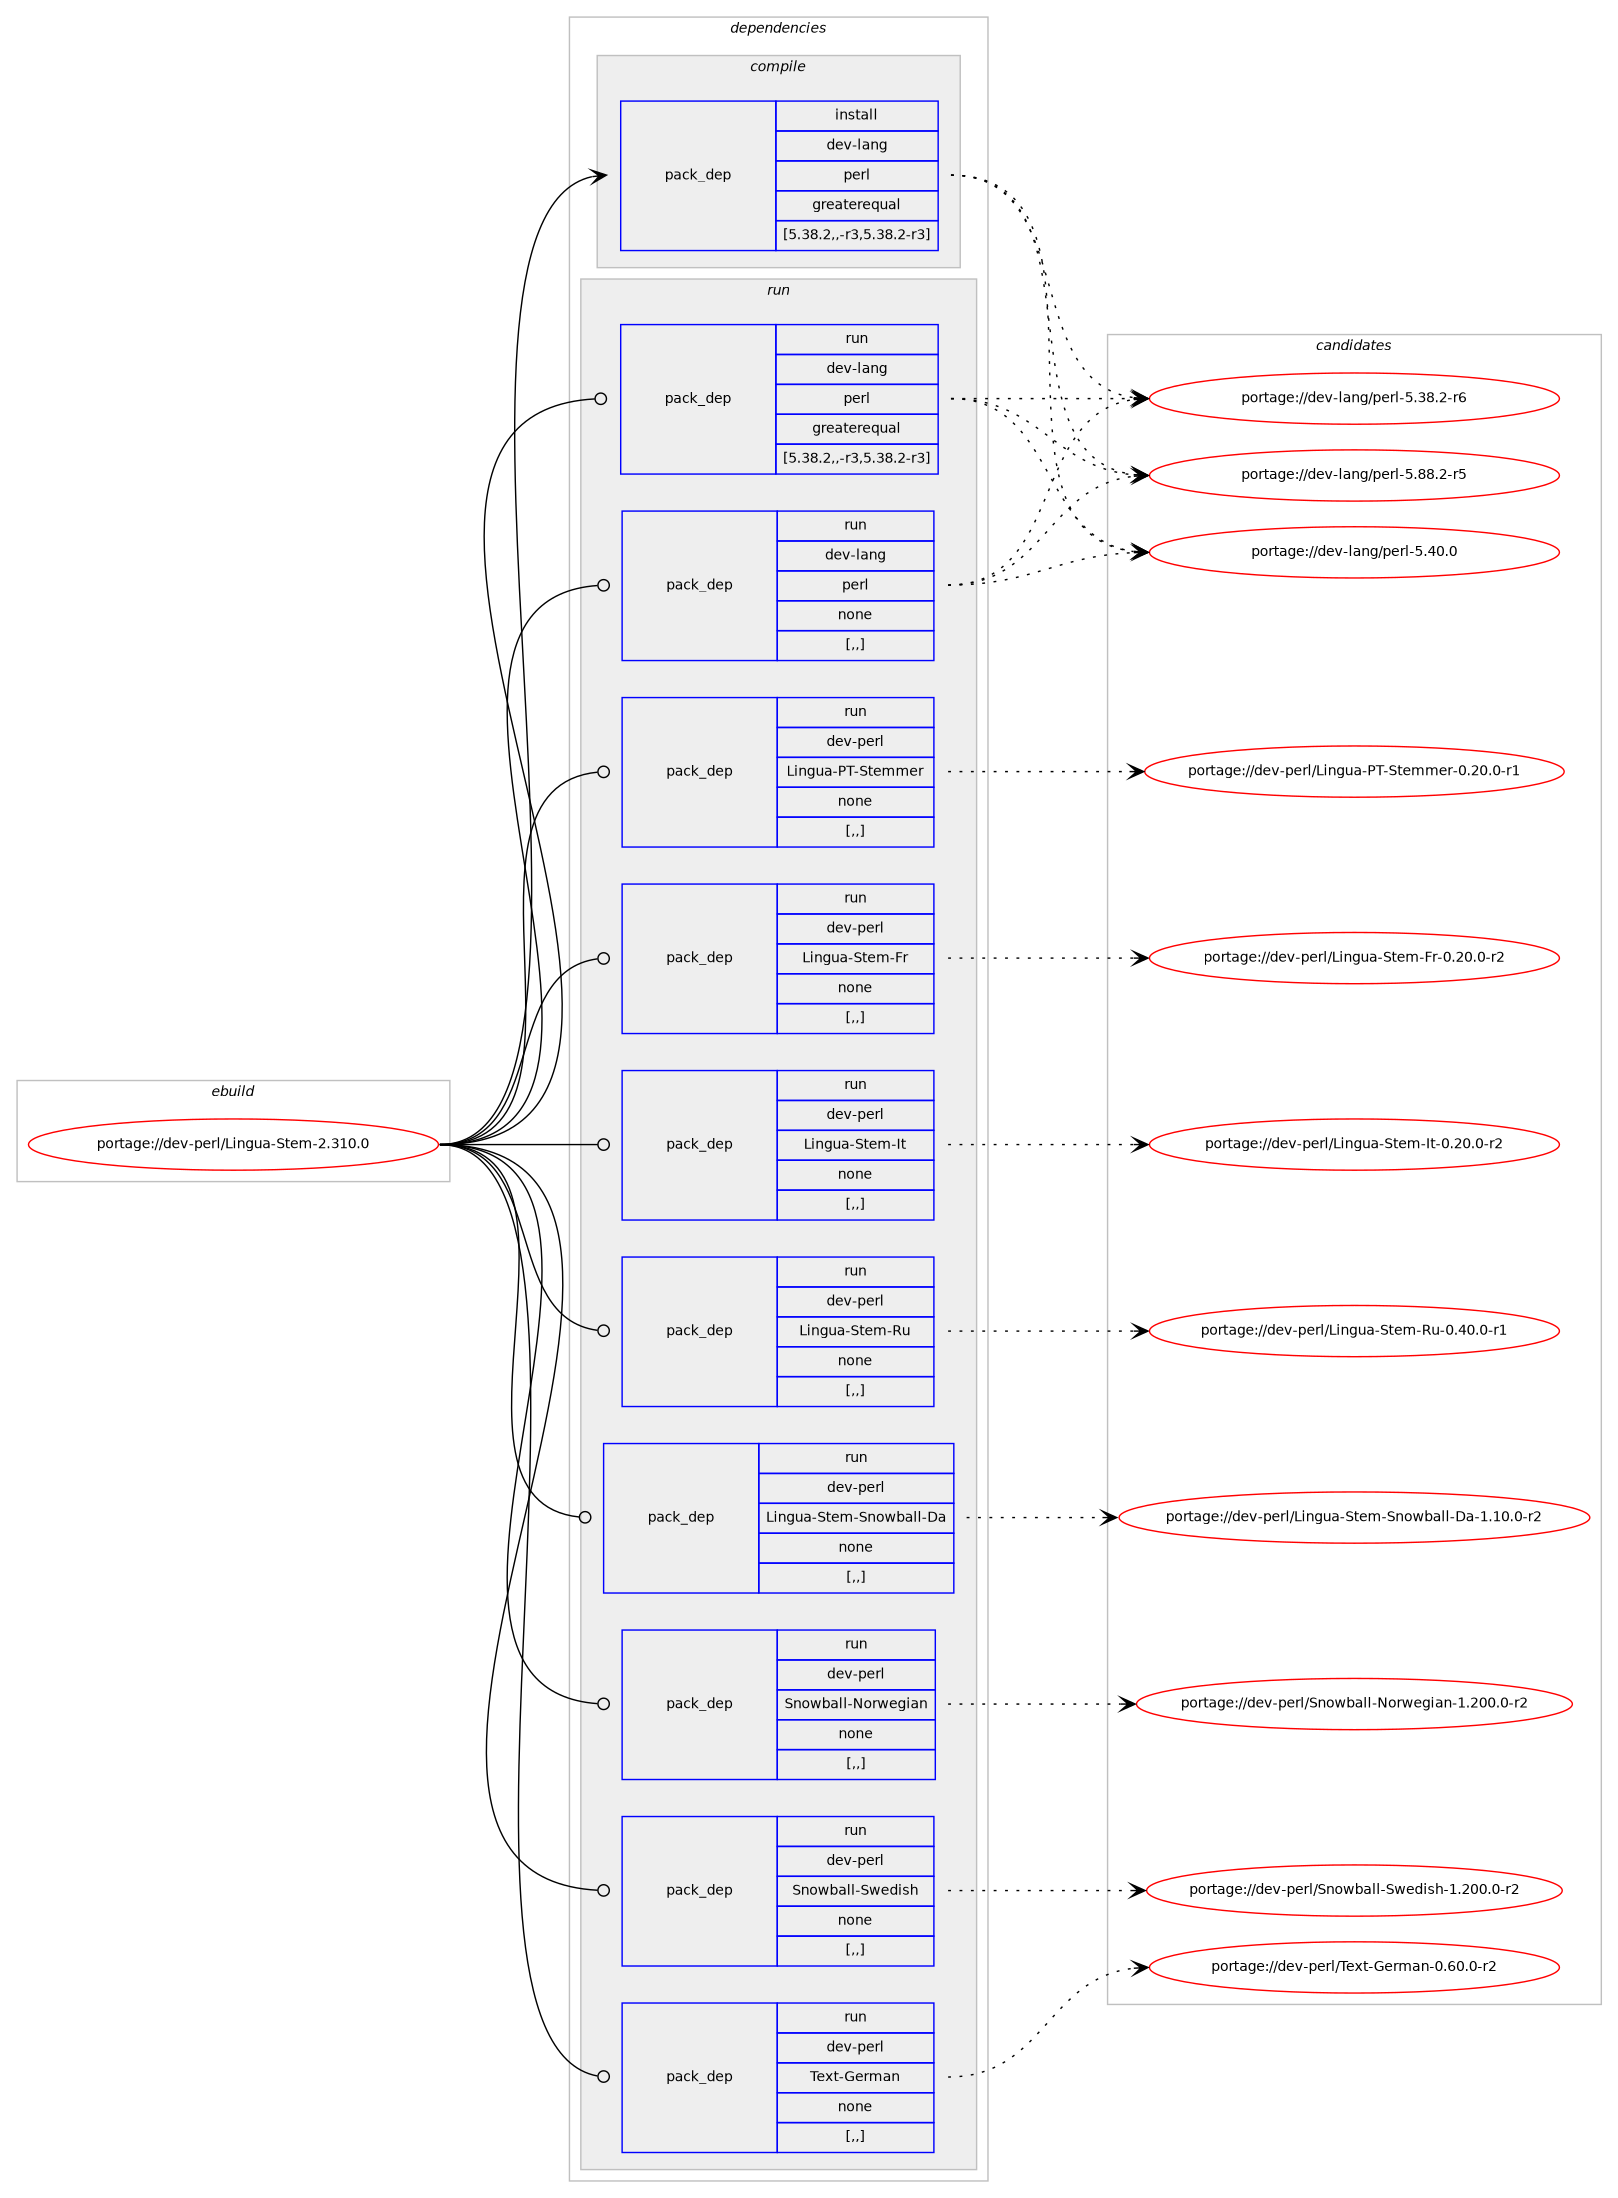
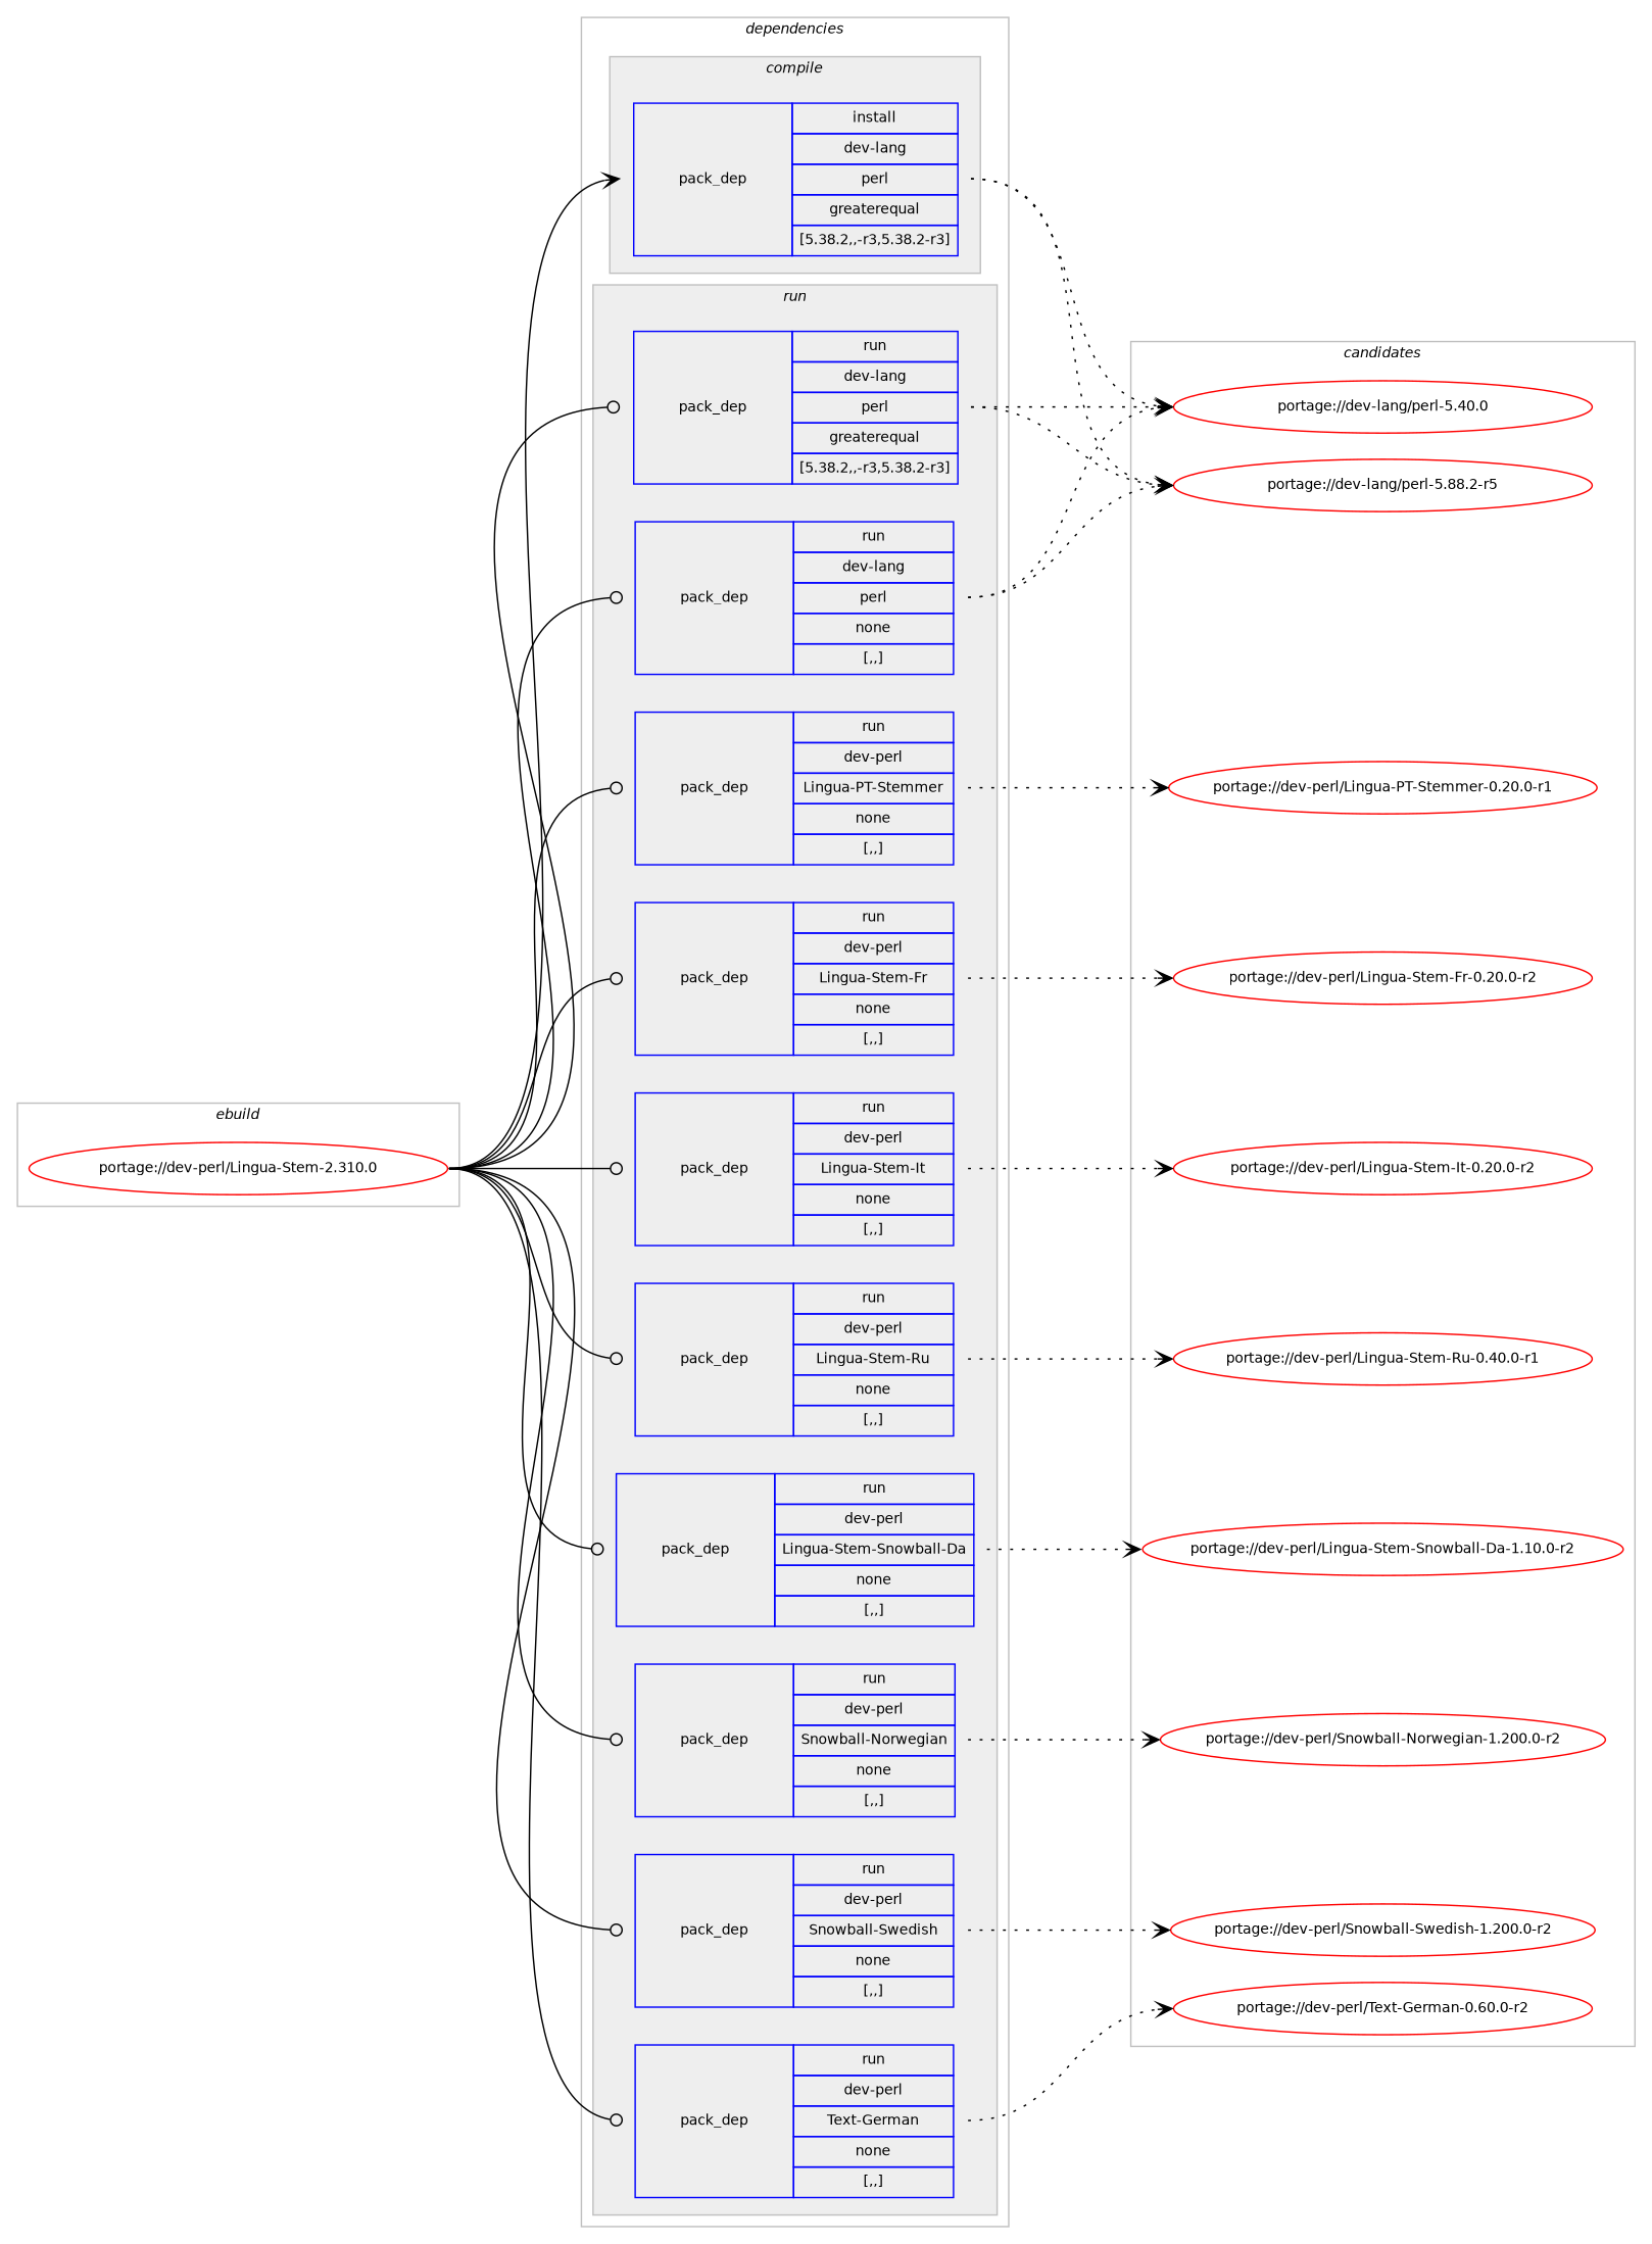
  digraph {
    compound=true
    concentrate=true
    fontname=Helvetica
    fontsize=10
    newrank=true
    rankdir=LR
    ranksep=1.5
    node [color=red fontname=Helvetica fontsize=10]
    edge [arrowhead=vee headport=w style=dotted tailport=e weight=100]
    n1 [label="portage://dev-perl/Lingua-Stem-2.310.0" width=4]
    n2 [color=blue label=<<TABLE BORDER="0" CELLBORDER="1" CELLSPACING="0" CELLPADDING="4" WIDTH="220"><TR><TD ROWSPAN="6" CELLPADDING="30">pack_dep</TD></TR><TR><TD WIDTH="110">install</TD></TR><TR><TD>dev-lang</TD></TR><TR><TD>perl</TD></TR><TR><TD>greaterequal</TD></TR><TR><TD>[5.38.2,,-r3,5.38.2-r3]</TD></TR></TABLE>> shape=none]
    n3 [color=blue label=<<TABLE BORDER="0" CELLBORDER="1" CELLSPACING="0" CELLPADDING="4" WIDTH="220"><TR><TD ROWSPAN="6" CELLPADDING="30">pack_dep</TD></TR><TR><TD WIDTH="110">run</TD></TR><TR><TD>dev-lang</TD></TR><TR><TD>perl</TD></TR><TR><TD>greaterequal</TD></TR><TR><TD>[5.38.2,,-r3,5.38.2-r3]</TD></TR></TABLE>> shape=none]
    n4 [color=blue label=<<TABLE BORDER="0" CELLBORDER="1" CELLSPACING="0" CELLPADDING="4" WIDTH="220"><TR><TD ROWSPAN="6" CELLPADDING="30">pack_dep</TD></TR><TR><TD WIDTH="110">run</TD></TR><TR><TD>dev-lang</TD></TR><TR><TD>perl</TD></TR><TR><TD>none</TD></TR><TR><TD>[,,]</TD></TR></TABLE>> shape=none]
    n5 [color=blue label=<<TABLE BORDER="0" CELLBORDER="1" CELLSPACING="0" CELLPADDING="4" WIDTH="220"><TR><TD ROWSPAN="6" CELLPADDING="30">pack_dep</TD></TR><TR><TD WIDTH="110">run</TD></TR><TR><TD>dev-perl</TD></TR><TR><TD>Lingua-PT-Stemmer</TD></TR><TR><TD>none</TD></TR><TR><TD>[,,]</TD></TR></TABLE>> shape=none]
    n6 [color=blue label=<<TABLE BORDER="0" CELLBORDER="1" CELLSPACING="0" CELLPADDING="4" WIDTH="220"><TR><TD ROWSPAN="6" CELLPADDING="30">pack_dep</TD></TR><TR><TD WIDTH="110">run</TD></TR><TR><TD>dev-perl</TD></TR><TR><TD>Lingua-Stem-Fr</TD></TR><TR><TD>none</TD></TR><TR><TD>[,,]</TD></TR></TABLE>> shape=none]
    n7 [color=blue label=<<TABLE BORDER="0" CELLBORDER="1" CELLSPACING="0" CELLPADDING="4" WIDTH="220"><TR><TD ROWSPAN="6" CELLPADDING="30">pack_dep</TD></TR><TR><TD WIDTH="110">run</TD></TR><TR><TD>dev-perl</TD></TR><TR><TD>Lingua-Stem-It</TD></TR><TR><TD>none</TD></TR><TR><TD>[,,]</TD></TR></TABLE>> shape=none]
    n8 [color=blue label=<<TABLE BORDER="0" CELLBORDER="1" CELLSPACING="0" CELLPADDING="4" WIDTH="220"><TR><TD ROWSPAN="6" CELLPADDING="30">pack_dep</TD></TR><TR><TD WIDTH="110">run</TD></TR><TR><TD>dev-perl</TD></TR><TR><TD>Lingua-Stem-Ru</TD></TR><TR><TD>none</TD></TR><TR><TD>[,,]</TD></TR></TABLE>> shape=none]
    n9 [color=blue label=<<TABLE BORDER="0" CELLBORDER="1" CELLSPACING="0" CELLPADDING="4" WIDTH="220"><TR><TD ROWSPAN="6" CELLPADDING="30">pack_dep</TD></TR><TR><TD WIDTH="110">run</TD></TR><TR><TD>dev-perl</TD></TR><TR><TD>Lingua-Stem-Snowball-Da</TD></TR><TR><TD>none</TD></TR><TR><TD>[,,]</TD></TR></TABLE>> shape=none]
    n10 [color=blue label=<<TABLE BORDER="0" CELLBORDER="1" CELLSPACING="0" CELLPADDING="4" WIDTH="220"><TR><TD ROWSPAN="6" CELLPADDING="30">pack_dep</TD></TR><TR><TD WIDTH="110">run</TD></TR><TR><TD>dev-perl</TD></TR><TR><TD>Snowball-Norwegian</TD></TR><TR><TD>none</TD></TR><TR><TD>[,,]</TD></TR></TABLE>> shape=none]
    n11 [color=blue label=<<TABLE BORDER="0" CELLBORDER="1" CELLSPACING="0" CELLPADDING="4" WIDTH="220"><TR><TD ROWSPAN="6" CELLPADDING="30">pack_dep</TD></TR><TR><TD WIDTH="110">run</TD></TR><TR><TD>dev-perl</TD></TR><TR><TD>Snowball-Swedish</TD></TR><TR><TD>none</TD></TR><TR><TD>[,,]</TD></TR></TABLE>> shape=none]
    n12 [color=blue label=<<TABLE BORDER="0" CELLBORDER="1" CELLSPACING="0" CELLPADDING="4" WIDTH="220"><TR><TD ROWSPAN="6" CELLPADDING="30">pack_dep</TD></TR><TR><TD WIDTH="110">run</TD></TR><TR><TD>dev-perl</TD></TR><TR><TD>Text-German</TD></TR><TR><TD>none</TD></TR><TR><TD>[,,]</TD></TR></TABLE>> shape=none]
    n13 [label="portage://dev-lang/perl-5.40.0" width=4]
-   n14 [label="portage://dev-lang/perl-5.38.2-r6" width=4]
    n15 [label="portage://dev-lang/perl-5.88.2-r5" width=4]
    n16 [label="portage://dev-perl/Lingua-PT-Stemmer-0.20.0-r1" width=4]
    n17 [label="portage://dev-perl/Lingua-Stem-Fr-0.20.0-r2" width=4]
    n18 [label="portage://dev-perl/Lingua-Stem-It-0.20.0-r2" width=4]
    n19 [label="portage://dev-perl/Lingua-Stem-Ru-0.40.0-r1" width=4]
    n20 [label="portage://dev-perl/Lingua-Stem-Snowball-Da-1.10.0-r2" width=4]
    n21 [label="portage://dev-perl/Snowball-Norwegian-1.200.0-r2" width=4]
    n22 [label="portage://dev-perl/Snowball-Swedish-1.200.0-r2" width=4]
    n23 [label="portage://dev-perl/Text-German-0.60.0-r2" width=4]
    subgraph cluster_1 {
      color=gray
      label=<<i>ebuild</i>>
      n1
    }
    subgraph cluster_2 {
      color=gray
      label=<<i>dependencies</i>>
      subgraph cluster_3 {
        color=gray
        fillcolor="#eeeeee"
        label=<<i>compile</i>>
        style=filled
        subgraph sub_4 {
          color=gray
          fillcolor="#eeeeee"
          label=<<i>compile</i>>
          style=filled
          n2
        }
      }
      subgraph cluster_5 {
        color=gray
        fillcolor="#eeeeee"
        label=<<i>compile and run</i>>
        style=filled
      }
      subgraph cluster_6 {
        color=gray
        fillcolor="#eeeeee"
        label=<<i>run</i>>
        style=filled
        subgraph sub_7 {
          color=gray
          fillcolor="#eeeeee"
          label=<<i>run</i>>
          style=filled
          n3
        }
        subgraph sub_8 {
          color=gray
          fillcolor="#eeeeee"
          label=<<i>run</i>>
          style=filled
          n4
        }
        subgraph sub_9 {
          color=gray
          fillcolor="#eeeeee"
          label=<<i>run</i>>
          style=filled
          n5
        }
        subgraph sub_10 {
          color=gray
          fillcolor="#eeeeee"
          label=<<i>run</i>>
          style=filled
          n6
        }
        subgraph sub_11 {
          color=gray
          fillcolor="#eeeeee"
          label=<<i>run</i>>
          style=filled
          n7
        }
        subgraph sub_12 {
          color=gray
          fillcolor="#eeeeee"
          label=<<i>run</i>>
          style=filled
          n8
        }
        subgraph sub_13 {
          color=gray
          fillcolor="#eeeeee"
          label=<<i>run</i>>
          style=filled
          n9
        }
        subgraph sub_14 {
          color=gray
          fillcolor="#eeeeee"
          label=<<i>run</i>>
          style=filled
          n10
        }
        subgraph sub_15 {
          color=gray
          fillcolor="#eeeeee"
          label=<<i>run</i>>
          style=filled
          n11
        }
        subgraph sub_16 {
          color=gray
          fillcolor="#eeeeee"
          label=<<i>run</i>>
          style=filled
          n12
        }
      }
    }
    subgraph cluster_17 {
      color=gray
      label=<<i>candidates</i>>
      rank=same
      subgraph sub_18 {
        color=black
        label=<<i>candidates</i>>
        nodesep=1
        rank=same
        n13
-       n14
        n15
      }
      subgraph sub_19 {
        color=black
        label=<<i>candidates</i>>
        nodesep=1
        rank=same
        n13
-       n14
        n15
      }
      subgraph sub_20 {
        color=black
        label=<<i>candidates</i>>
        nodesep=1
        rank=same
        n13
-       n14
        n15
      }
      subgraph sub_21 {
        color=black
        label=<<i>candidates</i>>
        nodesep=1
        rank=same
        n16
      }
      subgraph sub_22 {
        color=black
        label=<<i>candidates</i>>
        nodesep=1
        rank=same
        n17
      }
      subgraph sub_23 {
        color=black
        label=<<i>candidates</i>>
        nodesep=1
        rank=same
        n18
      }
      subgraph sub_24 {
        color=black
        label=<<i>candidates</i>>
        nodesep=1
        rank=same
        n19
      }
      subgraph sub_25 {
        color=black
        label=<<i>candidates</i>>
        nodesep=1
        rank=same
        n20
      }
      subgraph sub_26 {
        color=black
        label=<<i>candidates</i>>
        nodesep=1
        rank=same
        n21
      }
      subgraph sub_27 {
        color=black
        label=<<i>candidates</i>>
        nodesep=1
        rank=same
        n22
      }
      subgraph sub_28 {
        color=black
        label=<<i>candidates</i>>
        nodesep=1
        rank=same
        n23
      }
    }
    n1 -> n2 [style=solid weight=20]
    n1 -> n3 [arrowhead=odot style=solid weight=20]
    n1 -> n4 [arrowhead=odot style=solid weight=20]
    n1 -> n5 [arrowhead=odot style=solid weight=20]
    n1 -> n6 [arrowhead=odot style=solid weight=20]
    n1 -> n7 [arrowhead=odot style=solid weight=20]
    n1 -> n8 [arrowhead=odot style=solid weight=20]
    n1 -> n9 [arrowhead=odot style=solid weight=20]
    n1 -> n10 [arrowhead=odot style=solid weight=20]
    n1 -> n11 [arrowhead=odot style=solid weight=20]
    n1 -> n12 [arrowhead=odot style=solid weight=20]
    n2 -> n13
-   n2 -> n14
    n2 -> n15
    n3 -> n13
-   n3 -> n14
    n3 -> n15
    n4 -> n13
-   n4 -> n14
    n4 -> n15
    n5 -> n16
    n6 -> n17
    n7 -> n18
    n8 -> n19
    n9 -> n20
    n10 -> n21
    n11 -> n22
    n12 -> n23
  }
